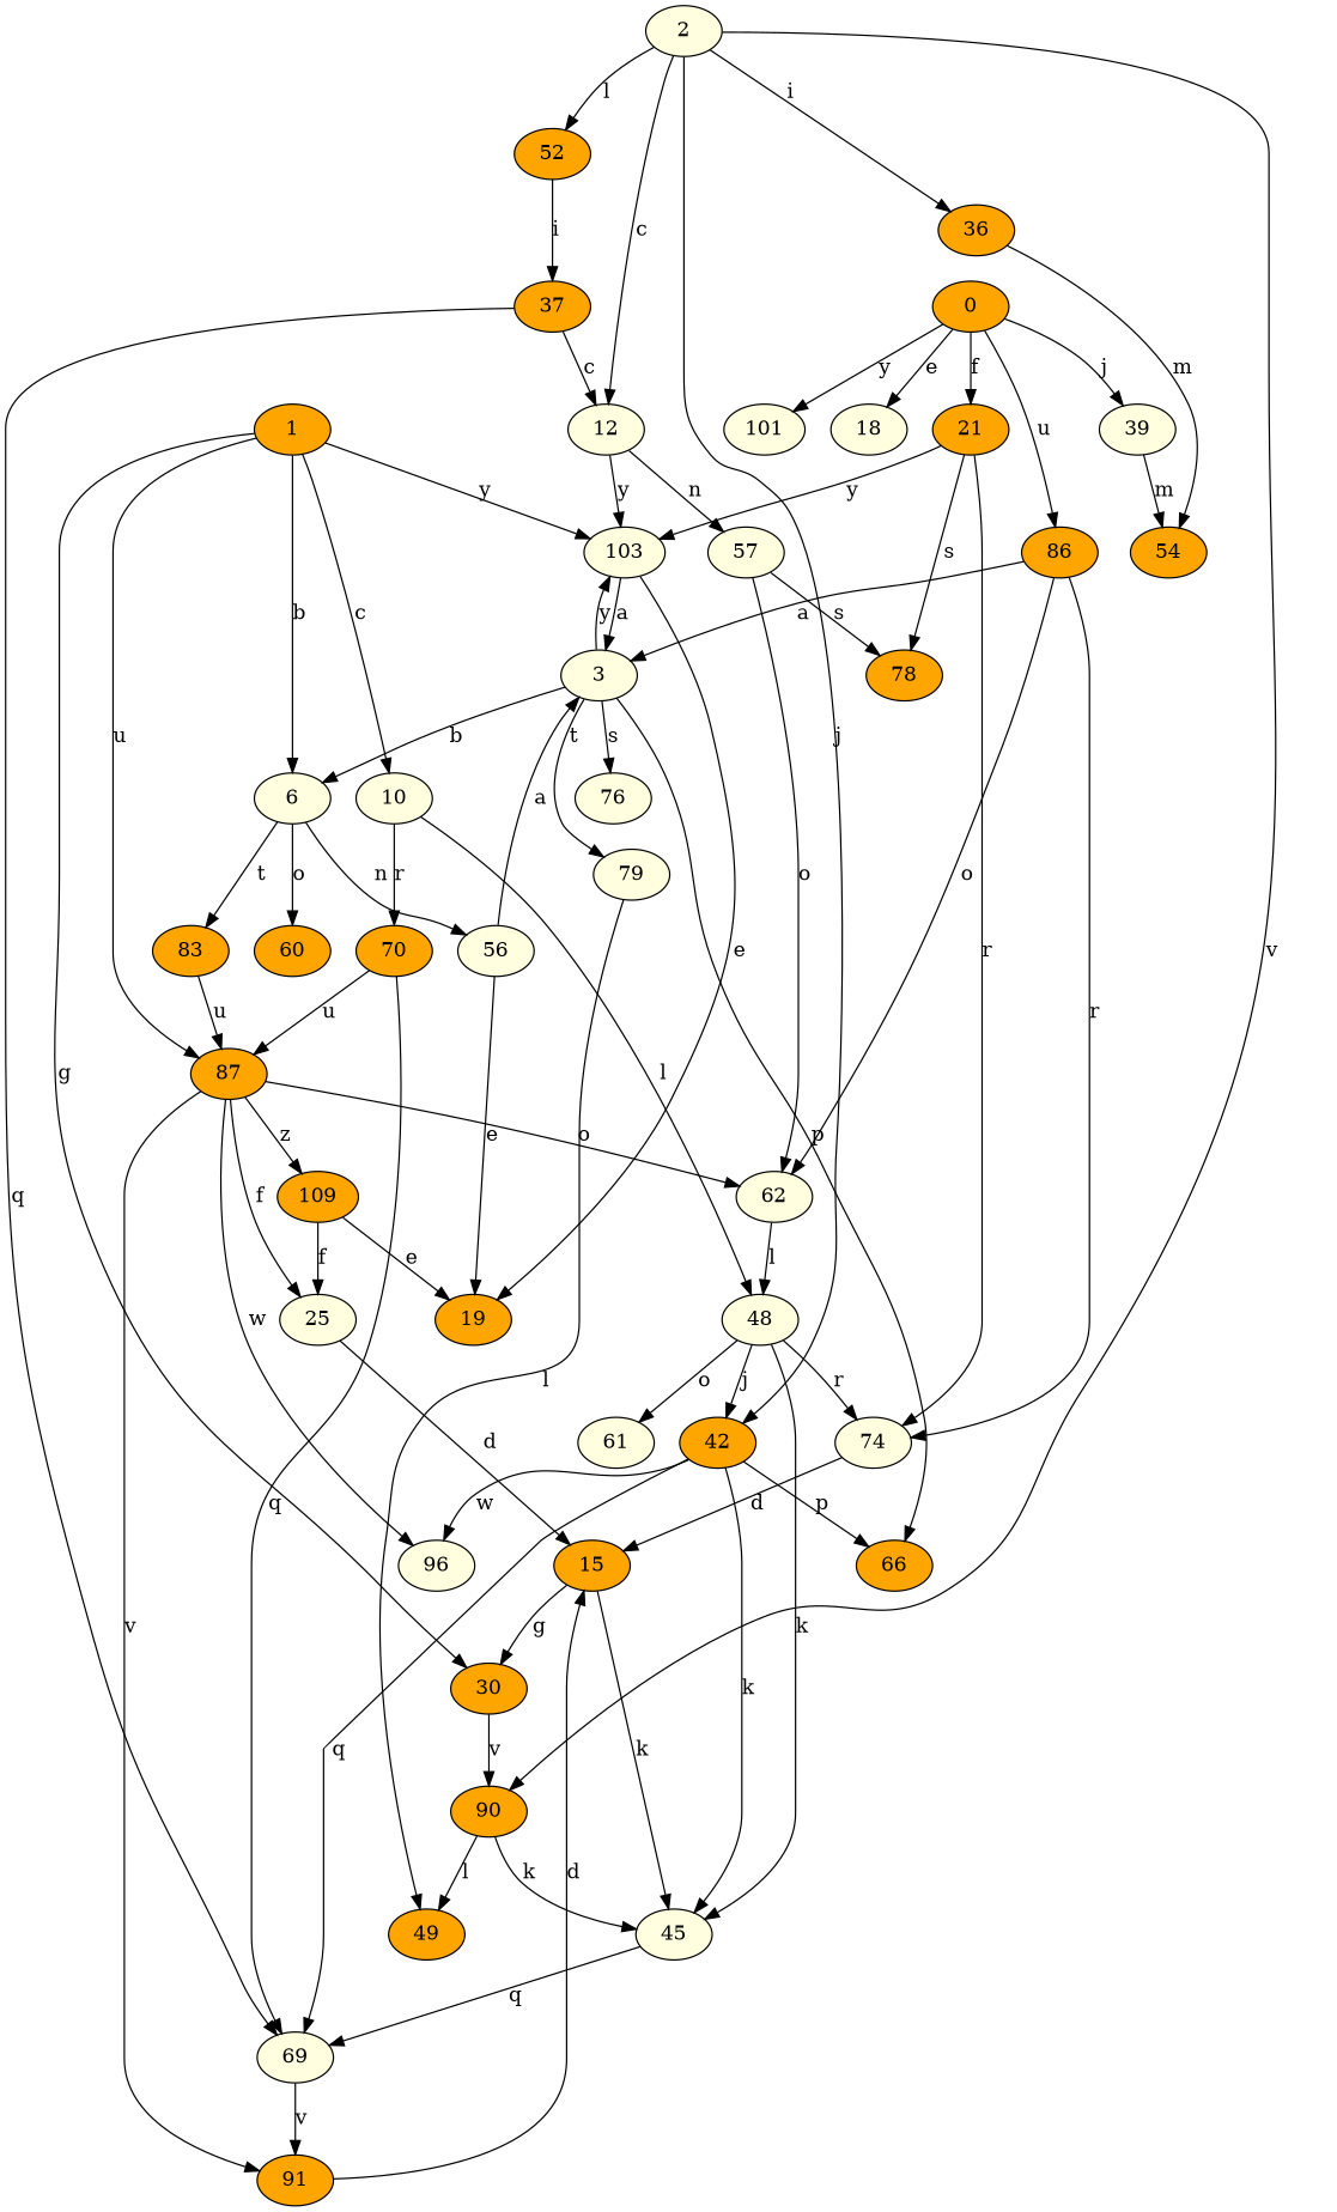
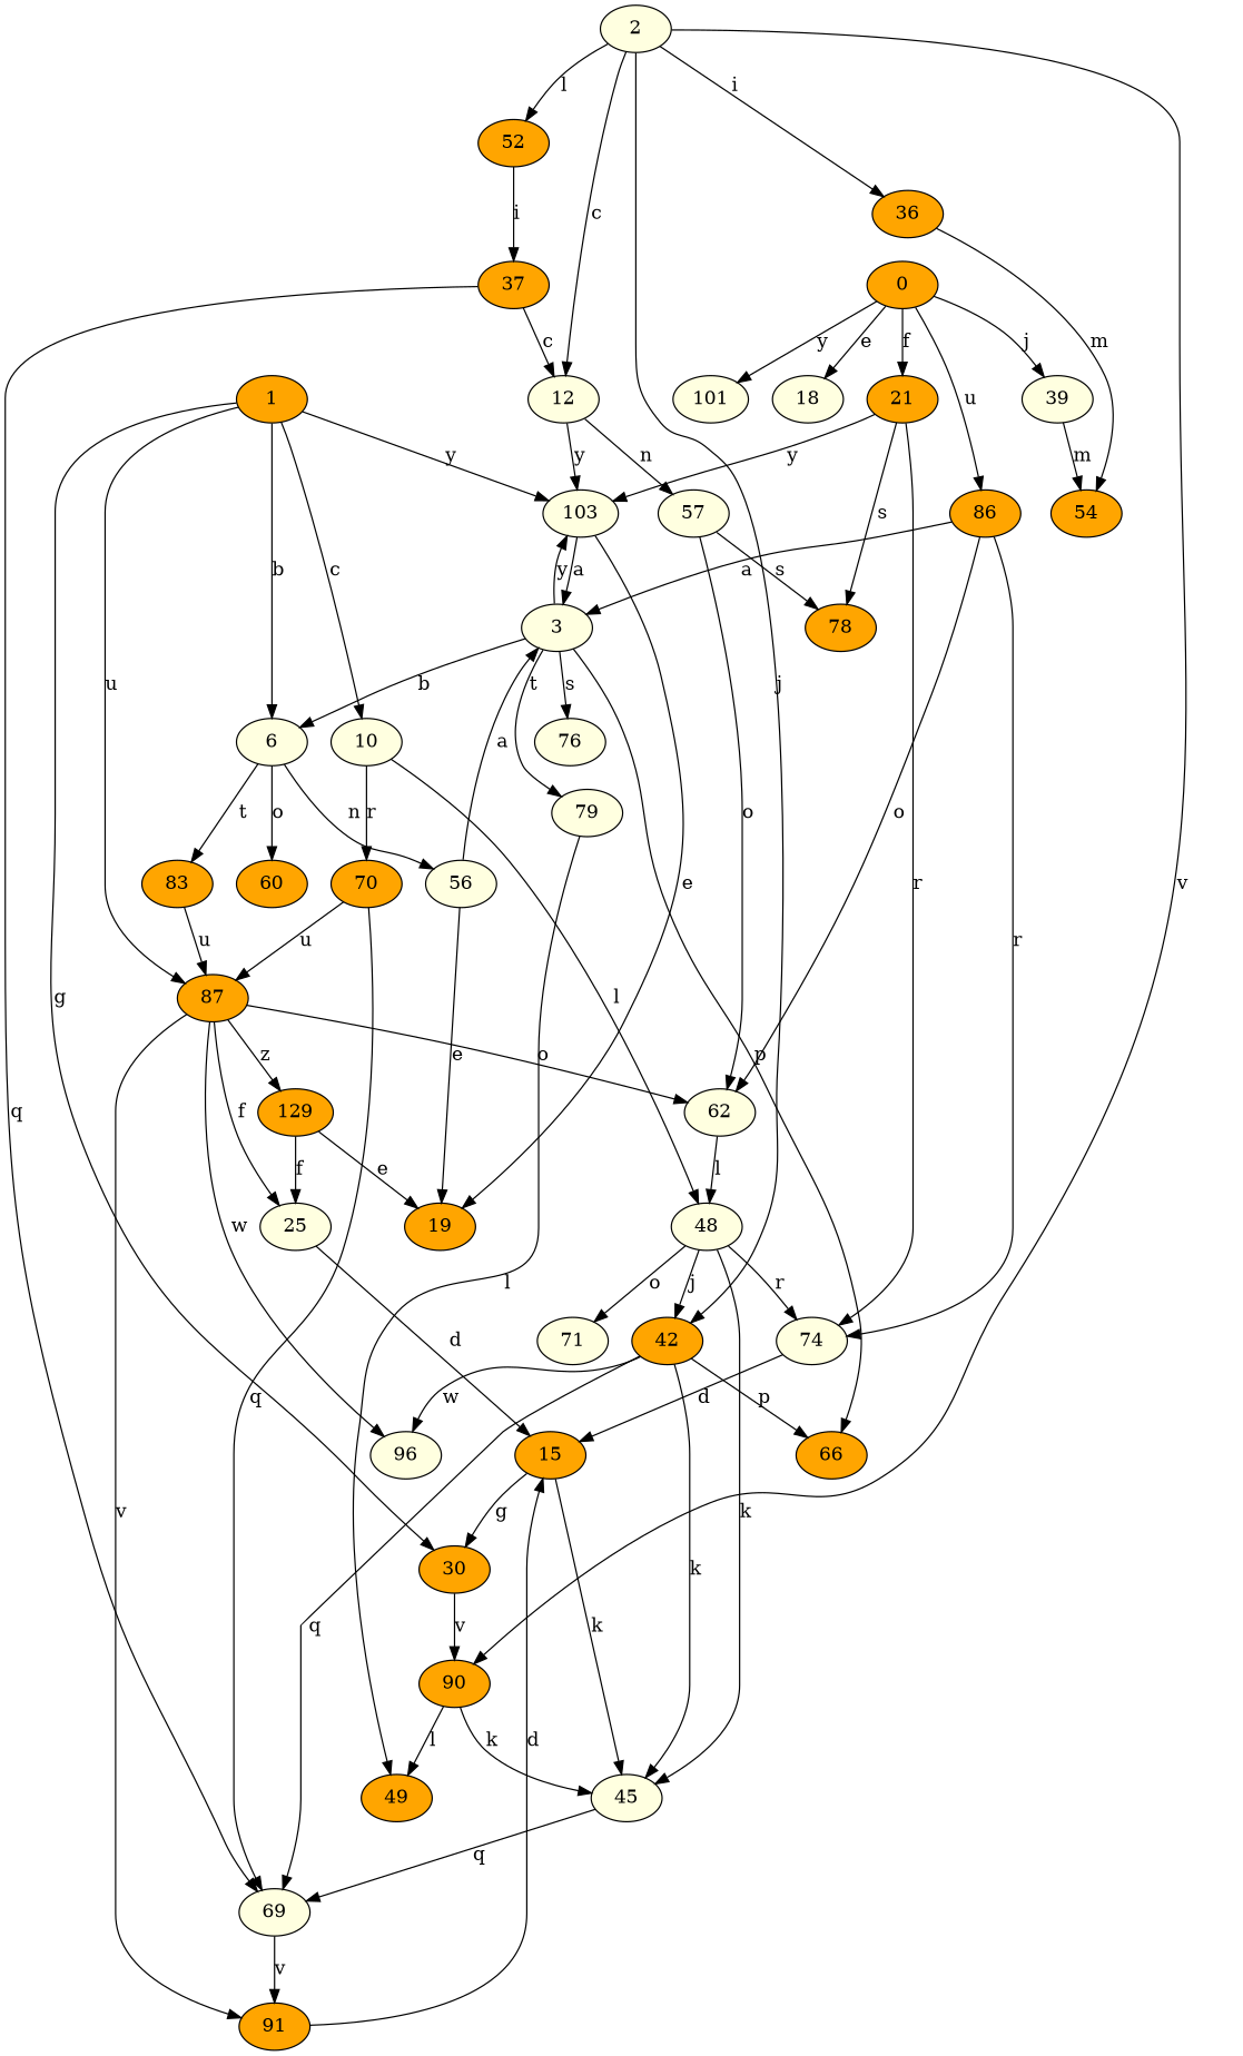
  strict digraph {
    node [fillcolor=orange style=filled]
    18 [fillcolor=lightyellow]
    0
    21
    39 [fillcolor=lightyellow]
    86
    101 [fillcolor=lightyellow]
    103 [fillcolor=lightyellow]
    74 [fillcolor=lightyellow]
    78
    54
    3 [fillcolor=lightyellow]
    62 [fillcolor=lightyellow]
    6 [fillcolor=lightyellow]
    1
    10 [fillcolor=lightyellow]
    30
    87
    56 [fillcolor=lightyellow]
    60
    83
    48 [fillcolor=lightyellow]
    70
    90
    25 [fillcolor=lightyellow]
    96 [fillcolor=lightyellow]
    91
-   109
+   109 [label=129]
    19
    2 [fillcolor=lightyellow]
    12 [fillcolor=lightyellow]
    36
    42
    52
    57 [fillcolor=lightyellow]
    66
    45 [fillcolor=lightyellow]
    69 [fillcolor=lightyellow]
    37
    49
    76 [fillcolor=lightyellow]
    79 [fillcolor=lightyellow]
-   61 [fillcolor=lightyellow]
+   61 [fillcolor=lightyellow label=71]
    15
    0 -> 18 [label=e]
    0 -> 21 [label=f]
    0 -> 39 [label=j]
    0 -> 86 [label=u]
    0 -> 101 [label=y]
    21 -> 103 [label=y]
    21 -> 74 [label=r]
    21 -> 78 [label=s]
    39 -> 54 [label=m]
    86 -> 74 [label=r]
    86 -> 3 [label=a]
    86 -> 62 [label=o]
    103 -> 3 [label=a]
    103 -> 19 [label=e]
    74 -> 15 [label=d]
    3 -> 103 [label=y]
    3 -> 6 [label=b]
    3 -> 66 [label=p]
    3 -> 76 [label=s]
    3 -> 79 [label=t]
    62 -> 48 [label=l]
    6 -> 56 [label=n]
    6 -> 60 [label=o]
    6 -> 83 [label=t]
    1 -> 103 [label=y]
    1 -> 6 [label=b]
    1 -> 10 [label=c]
    1 -> 30 [label=g]
    1 -> 87 [label=u]
    10 -> 48 [label=l]
    10 -> 70 [label=r]
    30 -> 90 [label=v]
    87 -> 62 [label=o]
    87 -> 25 [label=f]
    87 -> 96 [label=w]
    87 -> 91 [label=v]
    87 -> 109 [label=z]
    56 -> 3 [label=a]
    56 -> 19 [label=e]
    83 -> 87 [label=u]
    48 -> 74 [label=r]
    48 -> 42 [label=j]
    48 -> 45 [label=k]
    48 -> 61 [label=o]
    70 -> 87 [label=u]
    70 -> 69 [label=q]
    90 -> 45 [label=k]
    90 -> 49 [label=l]
    25 -> 15 [label=d]
    91 -> 15 [label=d]
    109 -> 25 [label=f]
    109 -> 19 [label=e]
    2 -> 90 [label=v]
    2 -> 12 [label=c]
    2 -> 36 [label=i]
    2 -> 42 [label=j]
    2 -> 52 [label=l]
    12 -> 103 [label=y]
    12 -> 57 [label=n]
    36 -> 54 [label=m]
    42 -> 96 [label=w]
    42 -> 66 [label=p]
    42 -> 45 [label=k]
    42 -> 69 [label=q]
    52 -> 37 [label=i]
    57 -> 78 [label=s]
    57 -> 62 [label=o]
    45 -> 69 [label=q]
    69 -> 91 [label=v]
    37 -> 12 [label=c]
    37 -> 69 [label=q]
    79 -> 49 [label=l]
    15 -> 30 [label=g]
    15 -> 45 [label=k]
  }
